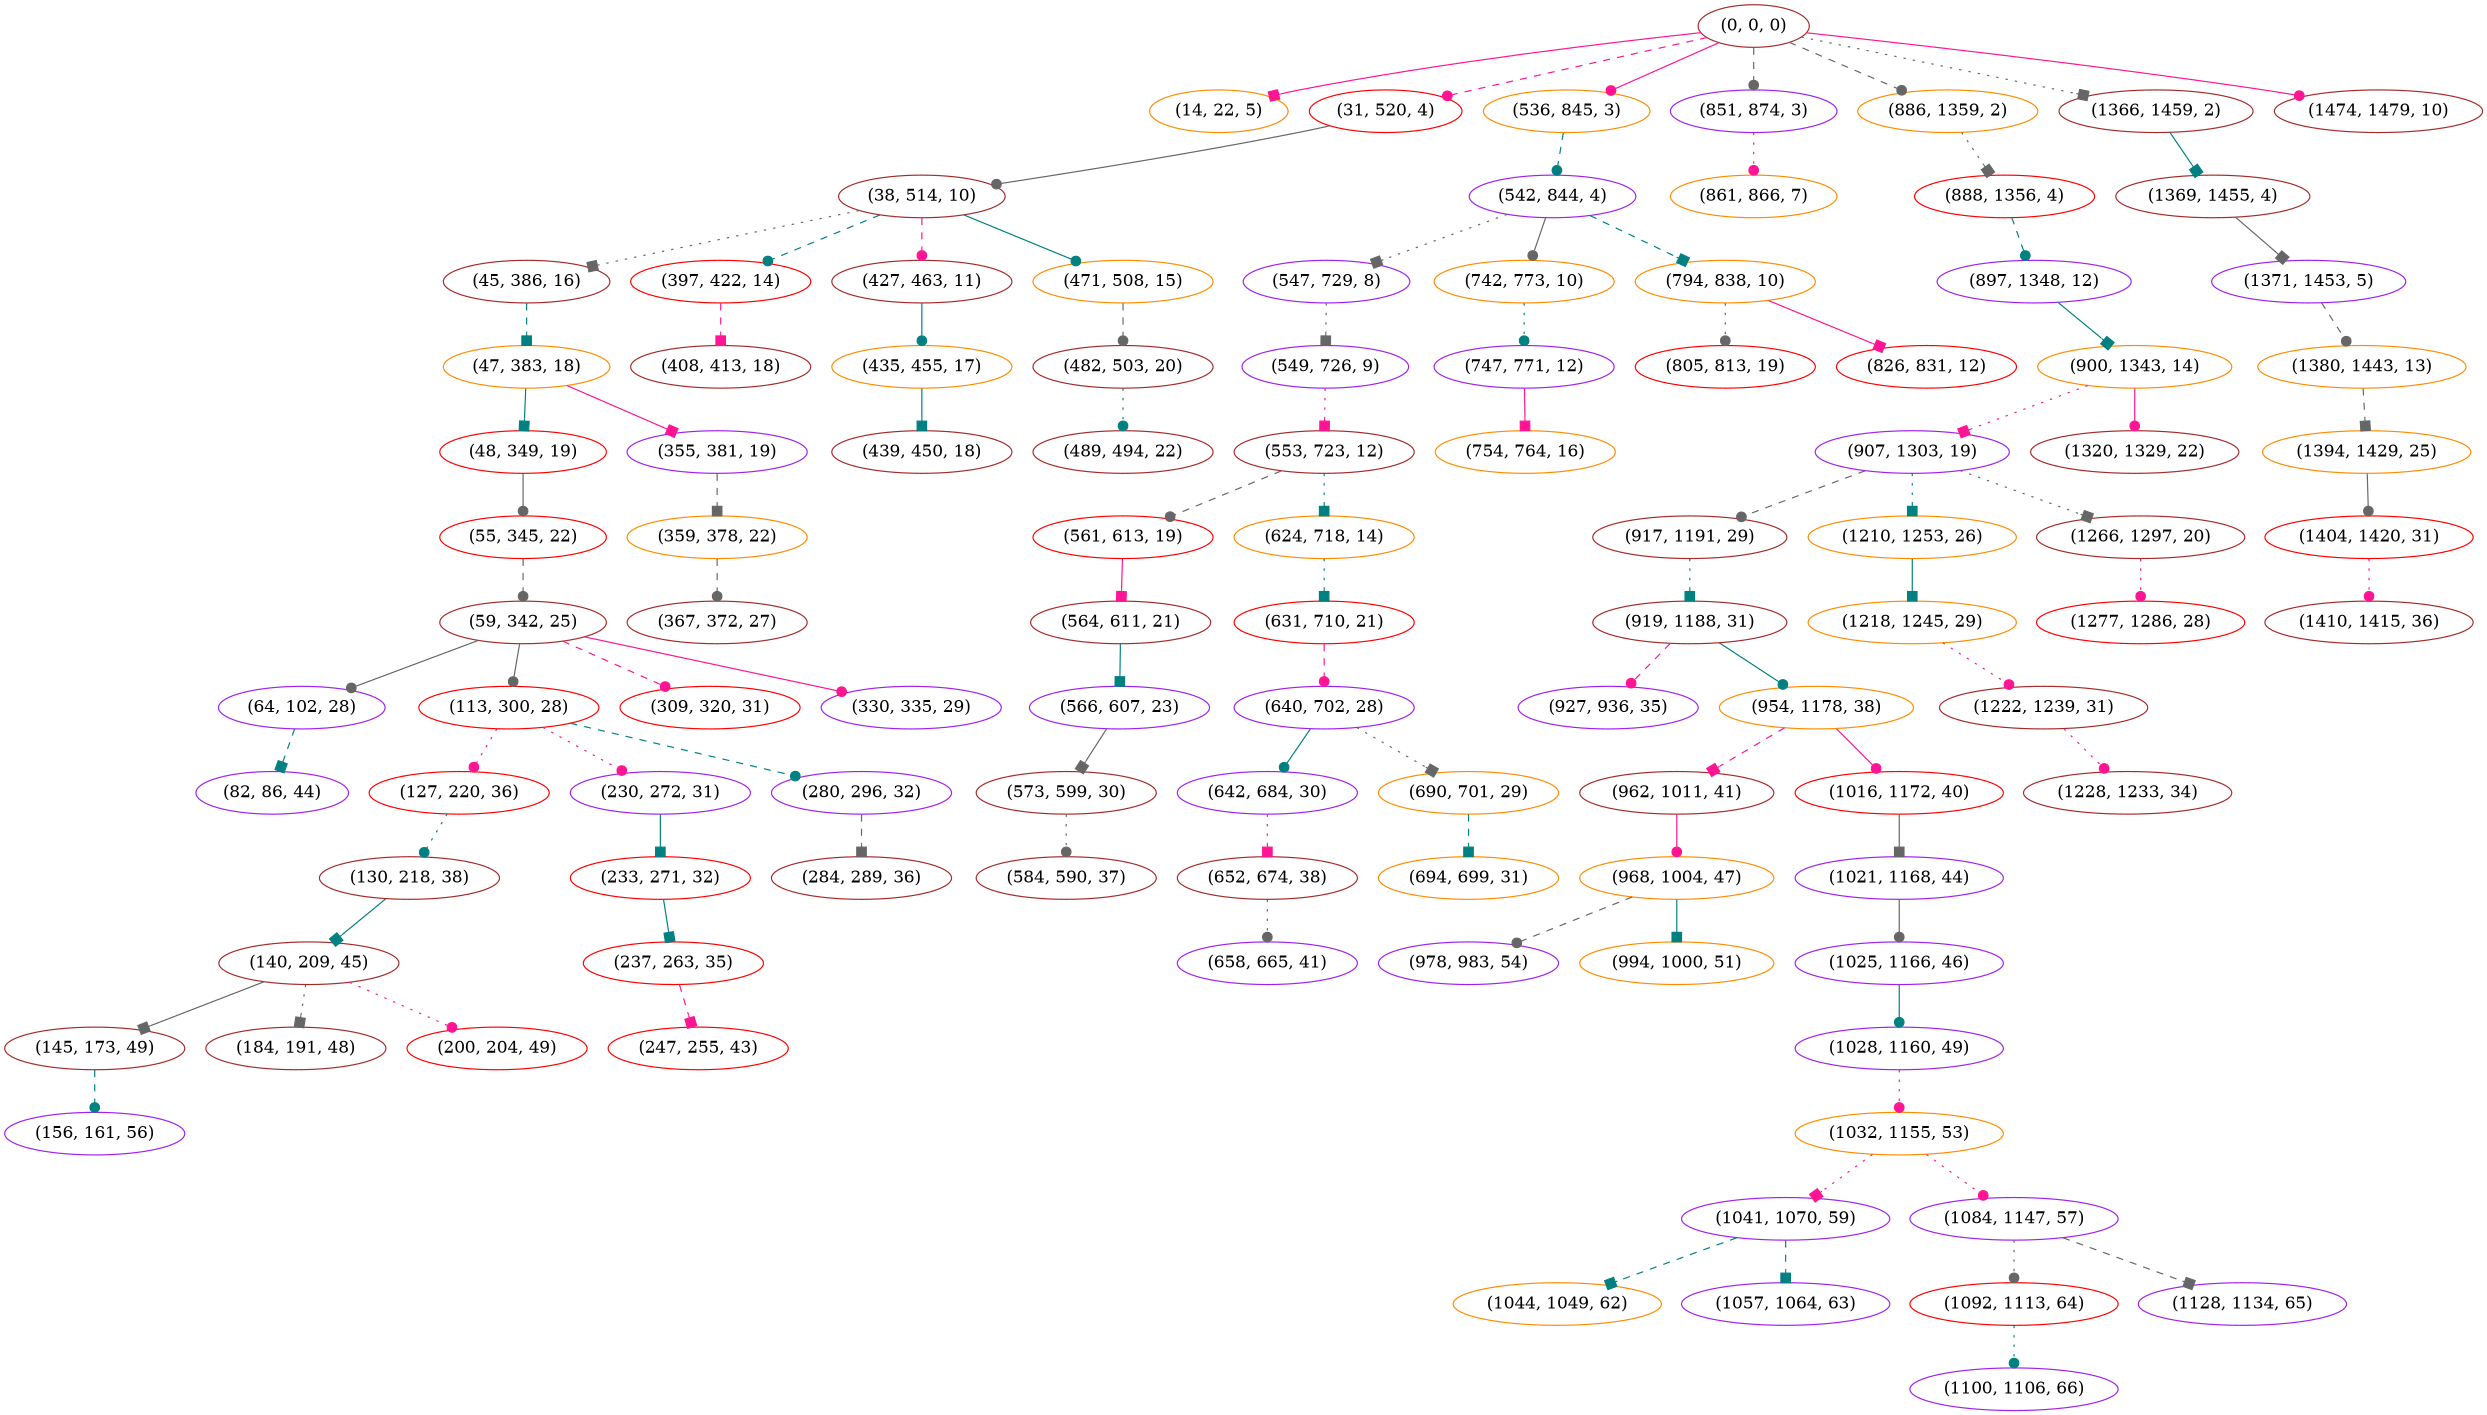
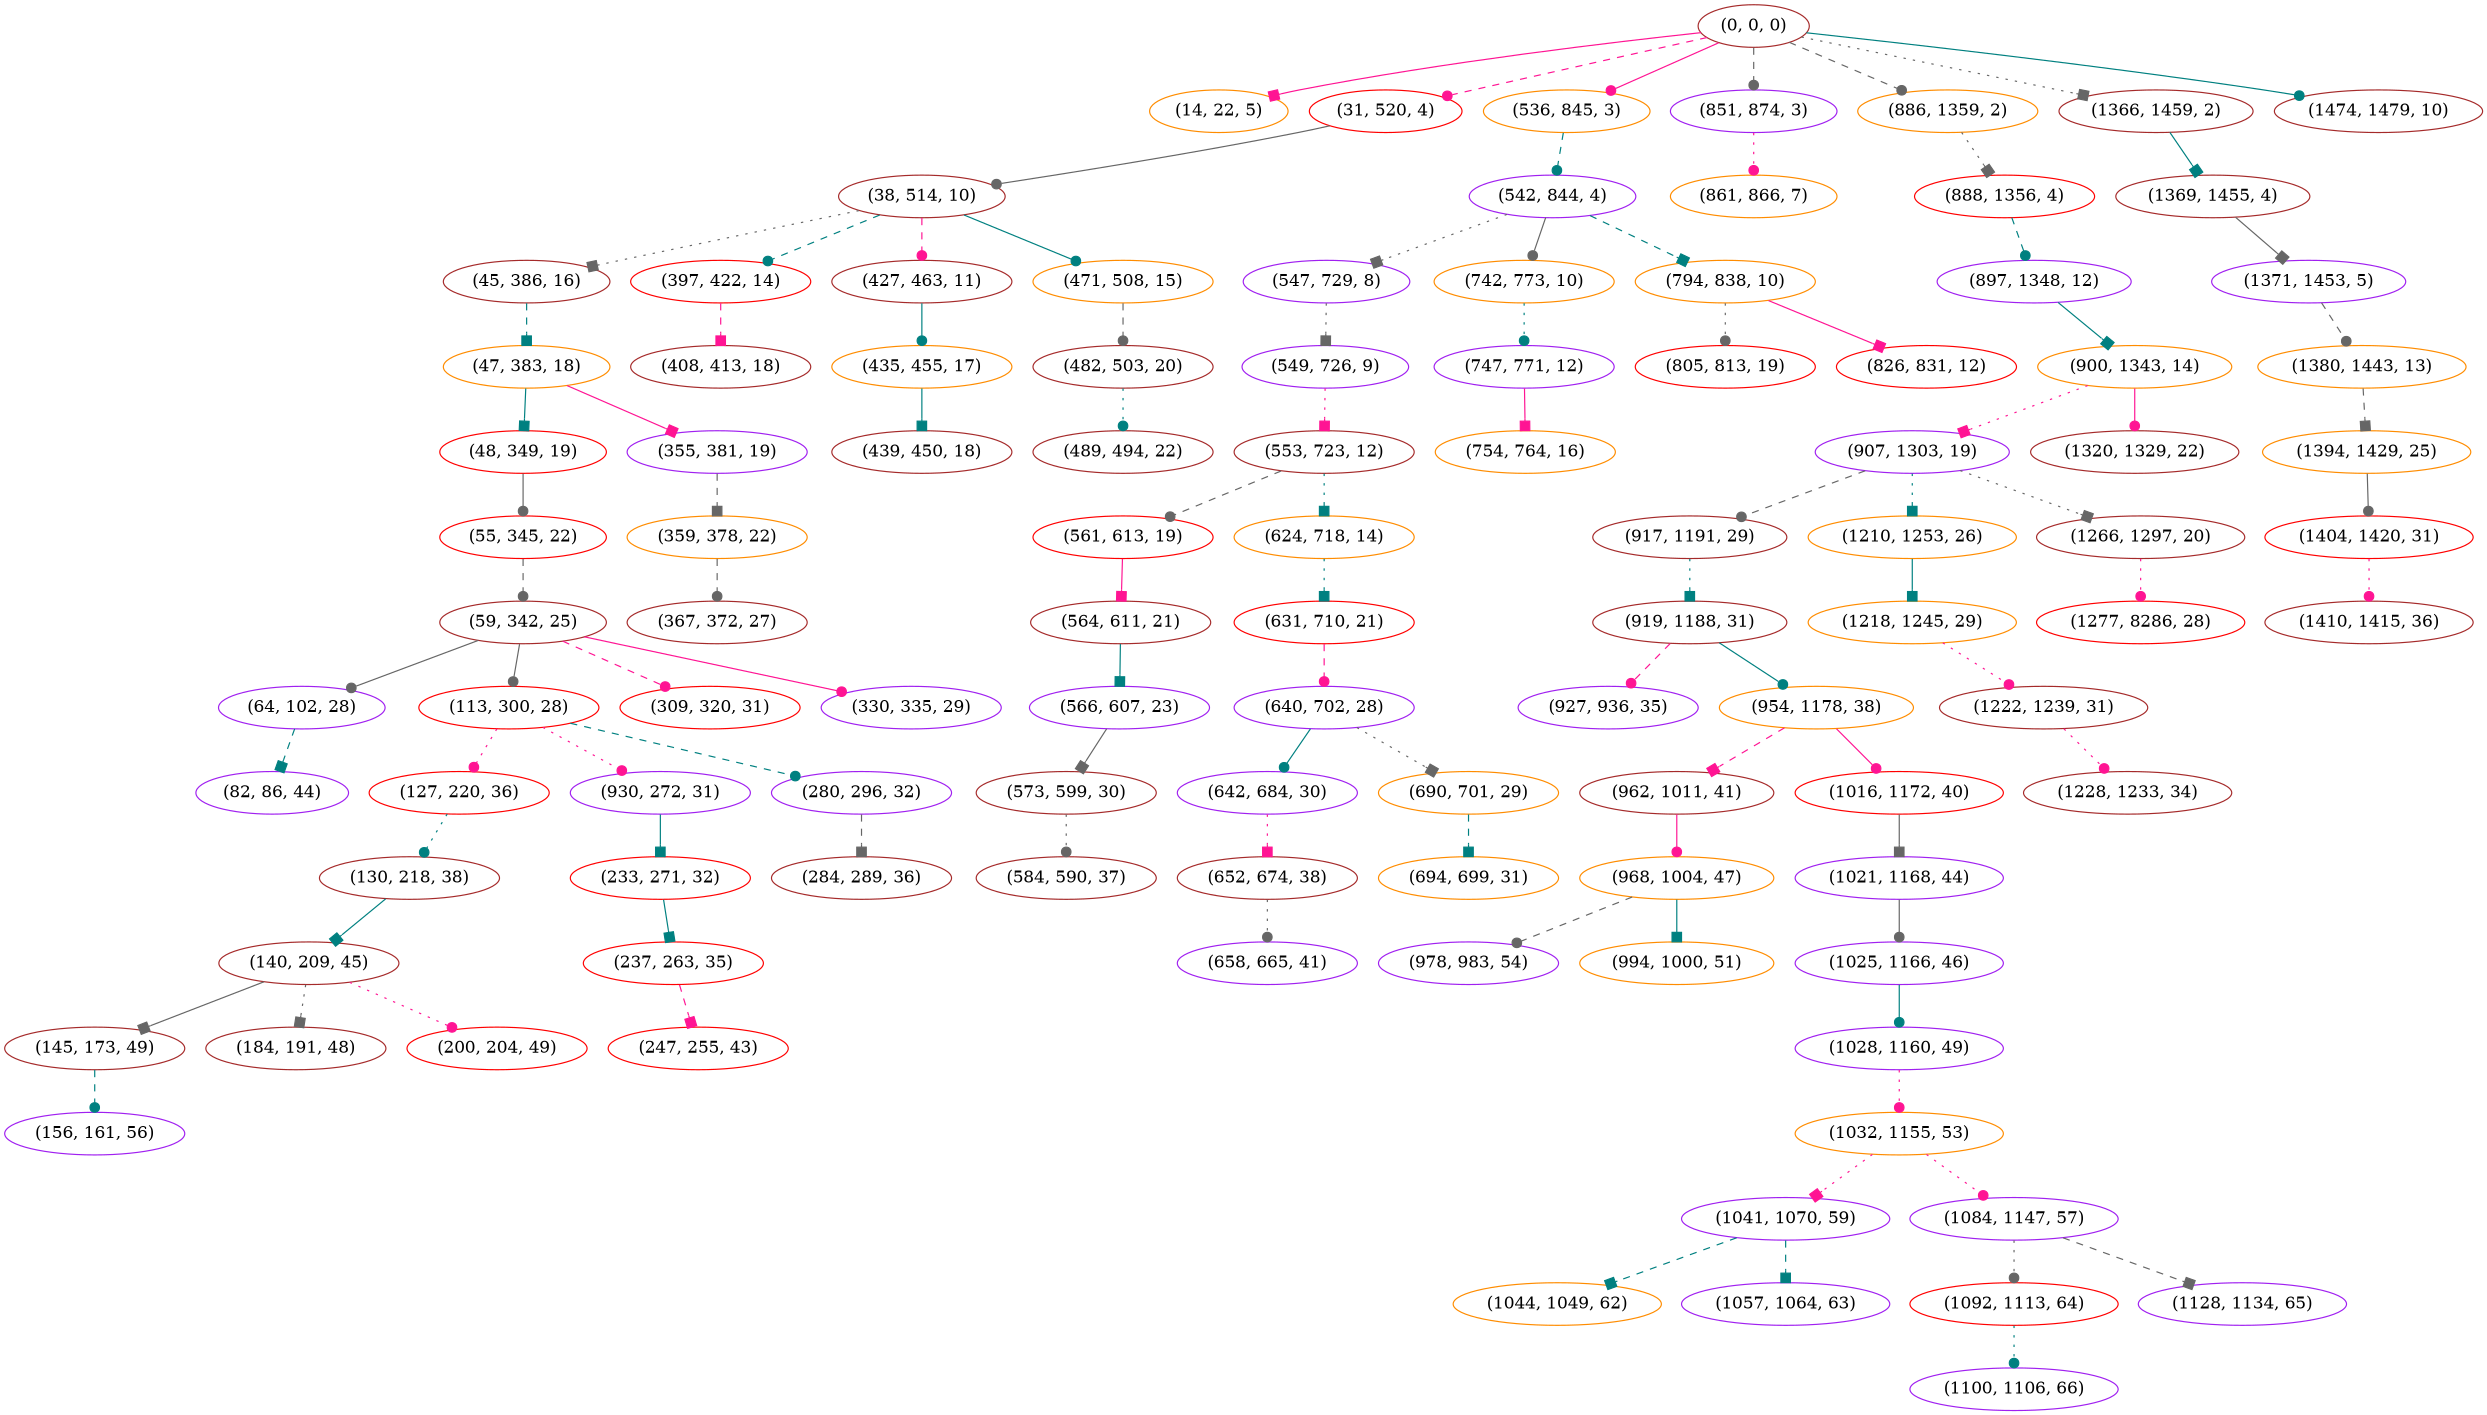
  digraph {
    node [color=brown]
    edge [arrowhead=dot color=gray40 style=solid]
    "(14, 22, 5)" [color=darkorange]
    "(0, 0, 0)"
    "(31, 520, 4)" [color=red]
    "(536, 845, 3)" [color=darkorange]
    "(851, 874, 3)" [color=purple]
    "(886, 1359, 2)" [color=darkorange]
    "(1366, 1459, 2)"
    "(1474, 1479, 10)"
    "(38, 514, 10)"
    "(542, 844, 4)" [color=purple]
    "(861, 866, 7)" [color=darkorange]
    "(888, 1356, 4)" [color=red]
    "(1369, 1455, 4)"
    "(45, 386, 16)"
    "(397, 422, 14)" [color=red]
    "(427, 463, 11)"
    "(471, 508, 15)" [color=darkorange]
    "(47, 383, 18)" [color=darkorange]
    "(408, 413, 18)"
    "(435, 455, 17)" [color=darkorange]
    "(482, 503, 20)"
    "(48, 349, 19)" [color=red]
    "(355, 381, 19)" [color=purple]
    "(55, 345, 22)" [color=red]
    "(359, 378, 22)" [color=darkorange]
    "(59, 342, 25)"
    "(64, 102, 28)" [color=purple]
    "(113, 300, 28)" [color=red]
    "(309, 320, 31)" [color=red]
    "(330, 335, 29)" [color=purple]
    "(82, 86, 44)" [color=purple]
    "(127, 220, 36)" [color=red]
-   "(230, 272, 31)" [color=purple]
+   "(230, 272, 31)" [color=purple label="(930, 272, 31)"]
    "(280, 296, 32)" [color=purple]
    "(130, 218, 38)"
    "(233, 271, 32)" [color=red]
    "(284, 289, 36)"
    "(140, 209, 45)"
    "(145, 173, 49)"
    "(184, 191, 48)"
    "(200, 204, 49)" [color=red]
    "(156, 161, 56)" [color=purple]
    "(237, 263, 35)" [color=red]
    "(247, 255, 43)" [color=red]
    "(367, 372, 27)"
    "(439, 450, 18)"
    "(489, 494, 22)"
    "(547, 729, 8)" [color=purple]
    "(742, 773, 10)" [color=darkorange]
    "(794, 838, 10)" [color=darkorange]
    "(549, 726, 9)" [color=purple]
    "(747, 771, 12)" [color=purple]
    "(805, 813, 19)" [color=red]
    "(826, 831, 12)" [color=red]
    "(553, 723, 12)"
    "(561, 613, 19)" [color=red]
    "(624, 718, 14)" [color=darkorange]
    "(564, 611, 21)"
    "(631, 710, 21)" [color=red]
    "(566, 607, 23)" [color=purple]
    "(573, 599, 30)"
    "(584, 590, 37)"
    "(640, 702, 28)" [color=purple]
    "(642, 684, 30)" [color=purple]
    "(690, 701, 29)" [color=darkorange]
    "(652, 674, 38)"
    "(694, 699, 31)" [color=darkorange]
    "(658, 665, 41)" [color=purple]
    "(754, 764, 16)" [color=darkorange]
    "(897, 1348, 12)" [color=purple]
    "(900, 1343, 14)" [color=darkorange]
    "(907, 1303, 19)" [color=purple]
    "(1320, 1329, 22)"
    "(917, 1191, 29)"
    "(1210, 1253, 26)" [color=darkorange]
    "(1266, 1297, 20)"
    "(919, 1188, 31)"
    "(1218, 1245, 29)" [color=darkorange]
-   "(1277, 1286, 28)" [color=red]
+   "(1277, 1286, 28)" [color=red label="(1277, 8286, 28)"]
    "(927, 936, 35)" [color=purple]
    "(954, 1178, 38)" [color=darkorange]
    "(962, 1011, 41)"
    "(1016, 1172, 40)" [color=red]
    "(968, 1004, 47)" [color=darkorange]
    "(1021, 1168, 44)" [color=purple]
    "(978, 983, 54)" [color=purple]
    "(994, 1000, 51)" [color=darkorange]
    "(1025, 1166, 46)" [color=purple]
    "(1028, 1160, 49)" [color=purple]
    "(1032, 1155, 53)" [color=darkorange]
    "(1041, 1070, 59)" [color=purple]
    "(1084, 1147, 57)" [color=purple]
    "(1044, 1049, 62)" [color=darkorange]
    "(1057, 1064, 63)" [color=purple]
    "(1092, 1113, 64)" [color=red]
    "(1128, 1134, 65)" [color=purple]
    "(1100, 1106, 66)" [color=purple]
    "(1222, 1239, 31)"
    "(1228, 1233, 34)"
    "(1371, 1453, 5)" [color=purple]
    "(1380, 1443, 13)" [color=darkorange]
    "(1394, 1429, 25)" [color=darkorange]
    "(1404, 1420, 31)" [color=red]
    "(1410, 1415, 36)"
    "(0, 0, 0)" -> "(14, 22, 5)" [arrowhead=box color=deeppink]
    "(0, 0, 0)" -> "(31, 520, 4)" [color=deeppink style=dashed]
    "(0, 0, 0)" -> "(536, 845, 3)" [color=deeppink]
    "(0, 0, 0)" -> "(851, 874, 3)" [style=dashed]
    "(0, 0, 0)" -> "(886, 1359, 2)" [style=dashed]
    "(0, 0, 0)" -> "(1366, 1459, 2)" [arrowhead=box style=dotted]
-   "(0, 0, 0)" -> "(1474, 1479, 10)" [color=deeppink]
+   "(0, 0, 0)" -> "(1474, 1479, 10)" [color=teal]
    "(31, 520, 4)" -> "(38, 514, 10)"
    "(536, 845, 3)" -> "(542, 844, 4)" [color=teal style=dashed]
    "(851, 874, 3)" -> "(861, 866, 7)" [color=deeppink style=dotted]
    "(886, 1359, 2)" -> "(888, 1356, 4)" [arrowhead=box style=dotted]
    "(1366, 1459, 2)" -> "(1369, 1455, 4)" [arrowhead=box color=teal]
    "(38, 514, 10)" -> "(45, 386, 16)" [arrowhead=box style=dotted]
    "(38, 514, 10)" -> "(397, 422, 14)" [color=teal style=dashed]
    "(38, 514, 10)" -> "(427, 463, 11)" [color=deeppink style=dashed]
    "(38, 514, 10)" -> "(471, 508, 15)" [color=teal]
    "(542, 844, 4)" -> "(547, 729, 8)" [arrowhead=box style=dotted]
    "(542, 844, 4)" -> "(742, 773, 10)"
    "(542, 844, 4)" -> "(794, 838, 10)" [arrowhead=box color=teal style=dashed]
    "(888, 1356, 4)" -> "(897, 1348, 12)" [color=teal style=dashed]
    "(1369, 1455, 4)" -> "(1371, 1453, 5)" [arrowhead=box]
    "(45, 386, 16)" -> "(47, 383, 18)" [arrowhead=box color=teal style=dashed]
    "(397, 422, 14)" -> "(408, 413, 18)" [arrowhead=box color=deeppink style=dashed]
    "(427, 463, 11)" -> "(435, 455, 17)" [color=teal]
    "(471, 508, 15)" -> "(482, 503, 20)" [style=dashed]
    "(47, 383, 18)" -> "(48, 349, 19)" [arrowhead=box color=teal]
    "(47, 383, 18)" -> "(355, 381, 19)" [arrowhead=box color=deeppink]
    "(435, 455, 17)" -> "(439, 450, 18)" [arrowhead=box color=teal]
    "(482, 503, 20)" -> "(489, 494, 22)" [color=teal style=dotted]
    "(48, 349, 19)" -> "(55, 345, 22)"
    "(355, 381, 19)" -> "(359, 378, 22)" [arrowhead=box style=dashed]
    "(55, 345, 22)" -> "(59, 342, 25)" [style=dashed]
    "(359, 378, 22)" -> "(367, 372, 27)" [style=dashed]
    "(59, 342, 25)" -> "(64, 102, 28)"
    "(59, 342, 25)" -> "(113, 300, 28)"
    "(59, 342, 25)" -> "(309, 320, 31)" [color=deeppink style=dashed]
    "(59, 342, 25)" -> "(330, 335, 29)" [color=deeppink]
    "(64, 102, 28)" -> "(82, 86, 44)" [arrowhead=box color=teal style=dashed]
    "(113, 300, 28)" -> "(127, 220, 36)" [color=deeppink style=dotted]
    "(113, 300, 28)" -> "(230, 272, 31)" [color=deeppink style=dotted]
    "(113, 300, 28)" -> "(280, 296, 32)" [color=teal style=dashed]
    "(127, 220, 36)" -> "(130, 218, 38)" [color=teal style=dotted]
    "(230, 272, 31)" -> "(233, 271, 32)" [arrowhead=box color=teal]
    "(280, 296, 32)" -> "(284, 289, 36)" [arrowhead=box style=dashed]
    "(130, 218, 38)" -> "(140, 209, 45)" [arrowhead=box color=teal]
    "(233, 271, 32)" -> "(237, 263, 35)" [arrowhead=box color=teal]
    "(140, 209, 45)" -> "(145, 173, 49)" [arrowhead=box]
    "(140, 209, 45)" -> "(184, 191, 48)" [arrowhead=box style=dotted]
    "(140, 209, 45)" -> "(200, 204, 49)" [color=deeppink style=dotted]
    "(145, 173, 49)" -> "(156, 161, 56)" [color=teal style=dashed]
    "(237, 263, 35)" -> "(247, 255, 43)" [arrowhead=box color=deeppink style=dashed]
    "(547, 729, 8)" -> "(549, 726, 9)" [arrowhead=box style=dotted]
    "(742, 773, 10)" -> "(747, 771, 12)" [color=teal style=dotted]
    "(794, 838, 10)" -> "(805, 813, 19)" [style=dotted]
    "(794, 838, 10)" -> "(826, 831, 12)" [arrowhead=box color=deeppink]
    "(549, 726, 9)" -> "(553, 723, 12)" [arrowhead=box color=deeppink style=dotted]
    "(747, 771, 12)" -> "(754, 764, 16)" [arrowhead=box color=deeppink]
    "(553, 723, 12)" -> "(561, 613, 19)" [style=dashed]
    "(553, 723, 12)" -> "(624, 718, 14)" [arrowhead=box color=teal style=dotted]
    "(561, 613, 19)" -> "(564, 611, 21)" [arrowhead=box color=deeppink]
    "(624, 718, 14)" -> "(631, 710, 21)" [arrowhead=box color=teal style=dotted]
    "(564, 611, 21)" -> "(566, 607, 23)" [arrowhead=box color=teal]
    "(631, 710, 21)" -> "(640, 702, 28)" [color=deeppink style=dashed]
    "(566, 607, 23)" -> "(573, 599, 30)" [arrowhead=box]
    "(573, 599, 30)" -> "(584, 590, 37)" [style=dotted]
    "(640, 702, 28)" -> "(642, 684, 30)" [color=teal]
    "(640, 702, 28)" -> "(690, 701, 29)" [arrowhead=box style=dotted]
    "(642, 684, 30)" -> "(652, 674, 38)" [arrowhead=box color=deeppink style=dotted]
    "(690, 701, 29)" -> "(694, 699, 31)" [arrowhead=box color=teal style=dashed]
    "(652, 674, 38)" -> "(658, 665, 41)" [style=dotted]
    "(897, 1348, 12)" -> "(900, 1343, 14)" [arrowhead=box color=teal]
    "(900, 1343, 14)" -> "(907, 1303, 19)" [arrowhead=box color=deeppink style=dotted]
    "(900, 1343, 14)" -> "(1320, 1329, 22)" [color=deeppink]
    "(907, 1303, 19)" -> "(917, 1191, 29)" [style=dashed]
    "(907, 1303, 19)" -> "(1210, 1253, 26)" [arrowhead=box color=teal style=dotted]
    "(907, 1303, 19)" -> "(1266, 1297, 20)" [arrowhead=box style=dotted]
    "(917, 1191, 29)" -> "(919, 1188, 31)" [arrowhead=box color=teal style=dotted]
    "(1210, 1253, 26)" -> "(1218, 1245, 29)" [arrowhead=box color=teal]
    "(1266, 1297, 20)" -> "(1277, 1286, 28)" [color=deeppink style=dotted]
    "(919, 1188, 31)" -> "(927, 936, 35)" [color=deeppink style=dashed]
    "(919, 1188, 31)" -> "(954, 1178, 38)" [color=teal]
    "(1218, 1245, 29)" -> "(1222, 1239, 31)" [color=deeppink style=dotted]
    "(954, 1178, 38)" -> "(962, 1011, 41)" [arrowhead=box color=deeppink style=dashed]
    "(954, 1178, 38)" -> "(1016, 1172, 40)" [color=deeppink]
    "(962, 1011, 41)" -> "(968, 1004, 47)" [color=deeppink]
    "(1016, 1172, 40)" -> "(1021, 1168, 44)" [arrowhead=box]
    "(968, 1004, 47)" -> "(978, 983, 54)" [style=dashed]
    "(968, 1004, 47)" -> "(994, 1000, 51)" [arrowhead=box color=teal]
    "(1021, 1168, 44)" -> "(1025, 1166, 46)"
    "(1025, 1166, 46)" -> "(1028, 1160, 49)" [color=teal]
    "(1028, 1160, 49)" -> "(1032, 1155, 53)" [color=deeppink style=dotted]
    "(1032, 1155, 53)" -> "(1041, 1070, 59)" [arrowhead=box color=deeppink style=dotted]
    "(1032, 1155, 53)" -> "(1084, 1147, 57)" [color=deeppink style=dotted]
    "(1041, 1070, 59)" -> "(1044, 1049, 62)" [arrowhead=box color=teal style=dashed]
    "(1041, 1070, 59)" -> "(1057, 1064, 63)" [arrowhead=box color=teal style=dashed]
    "(1084, 1147, 57)" -> "(1092, 1113, 64)" [style=dotted]
    "(1084, 1147, 57)" -> "(1128, 1134, 65)" [arrowhead=box style=dashed]
    "(1092, 1113, 64)" -> "(1100, 1106, 66)" [color=teal style=dotted]
    "(1222, 1239, 31)" -> "(1228, 1233, 34)" [color=deeppink style=dotted]
    "(1371, 1453, 5)" -> "(1380, 1443, 13)" [style=dashed]
    "(1380, 1443, 13)" -> "(1394, 1429, 25)" [arrowhead=box style=dashed]
    "(1394, 1429, 25)" -> "(1404, 1420, 31)"
    "(1404, 1420, 31)" -> "(1410, 1415, 36)" [color=deeppink style=dotted]
  }
